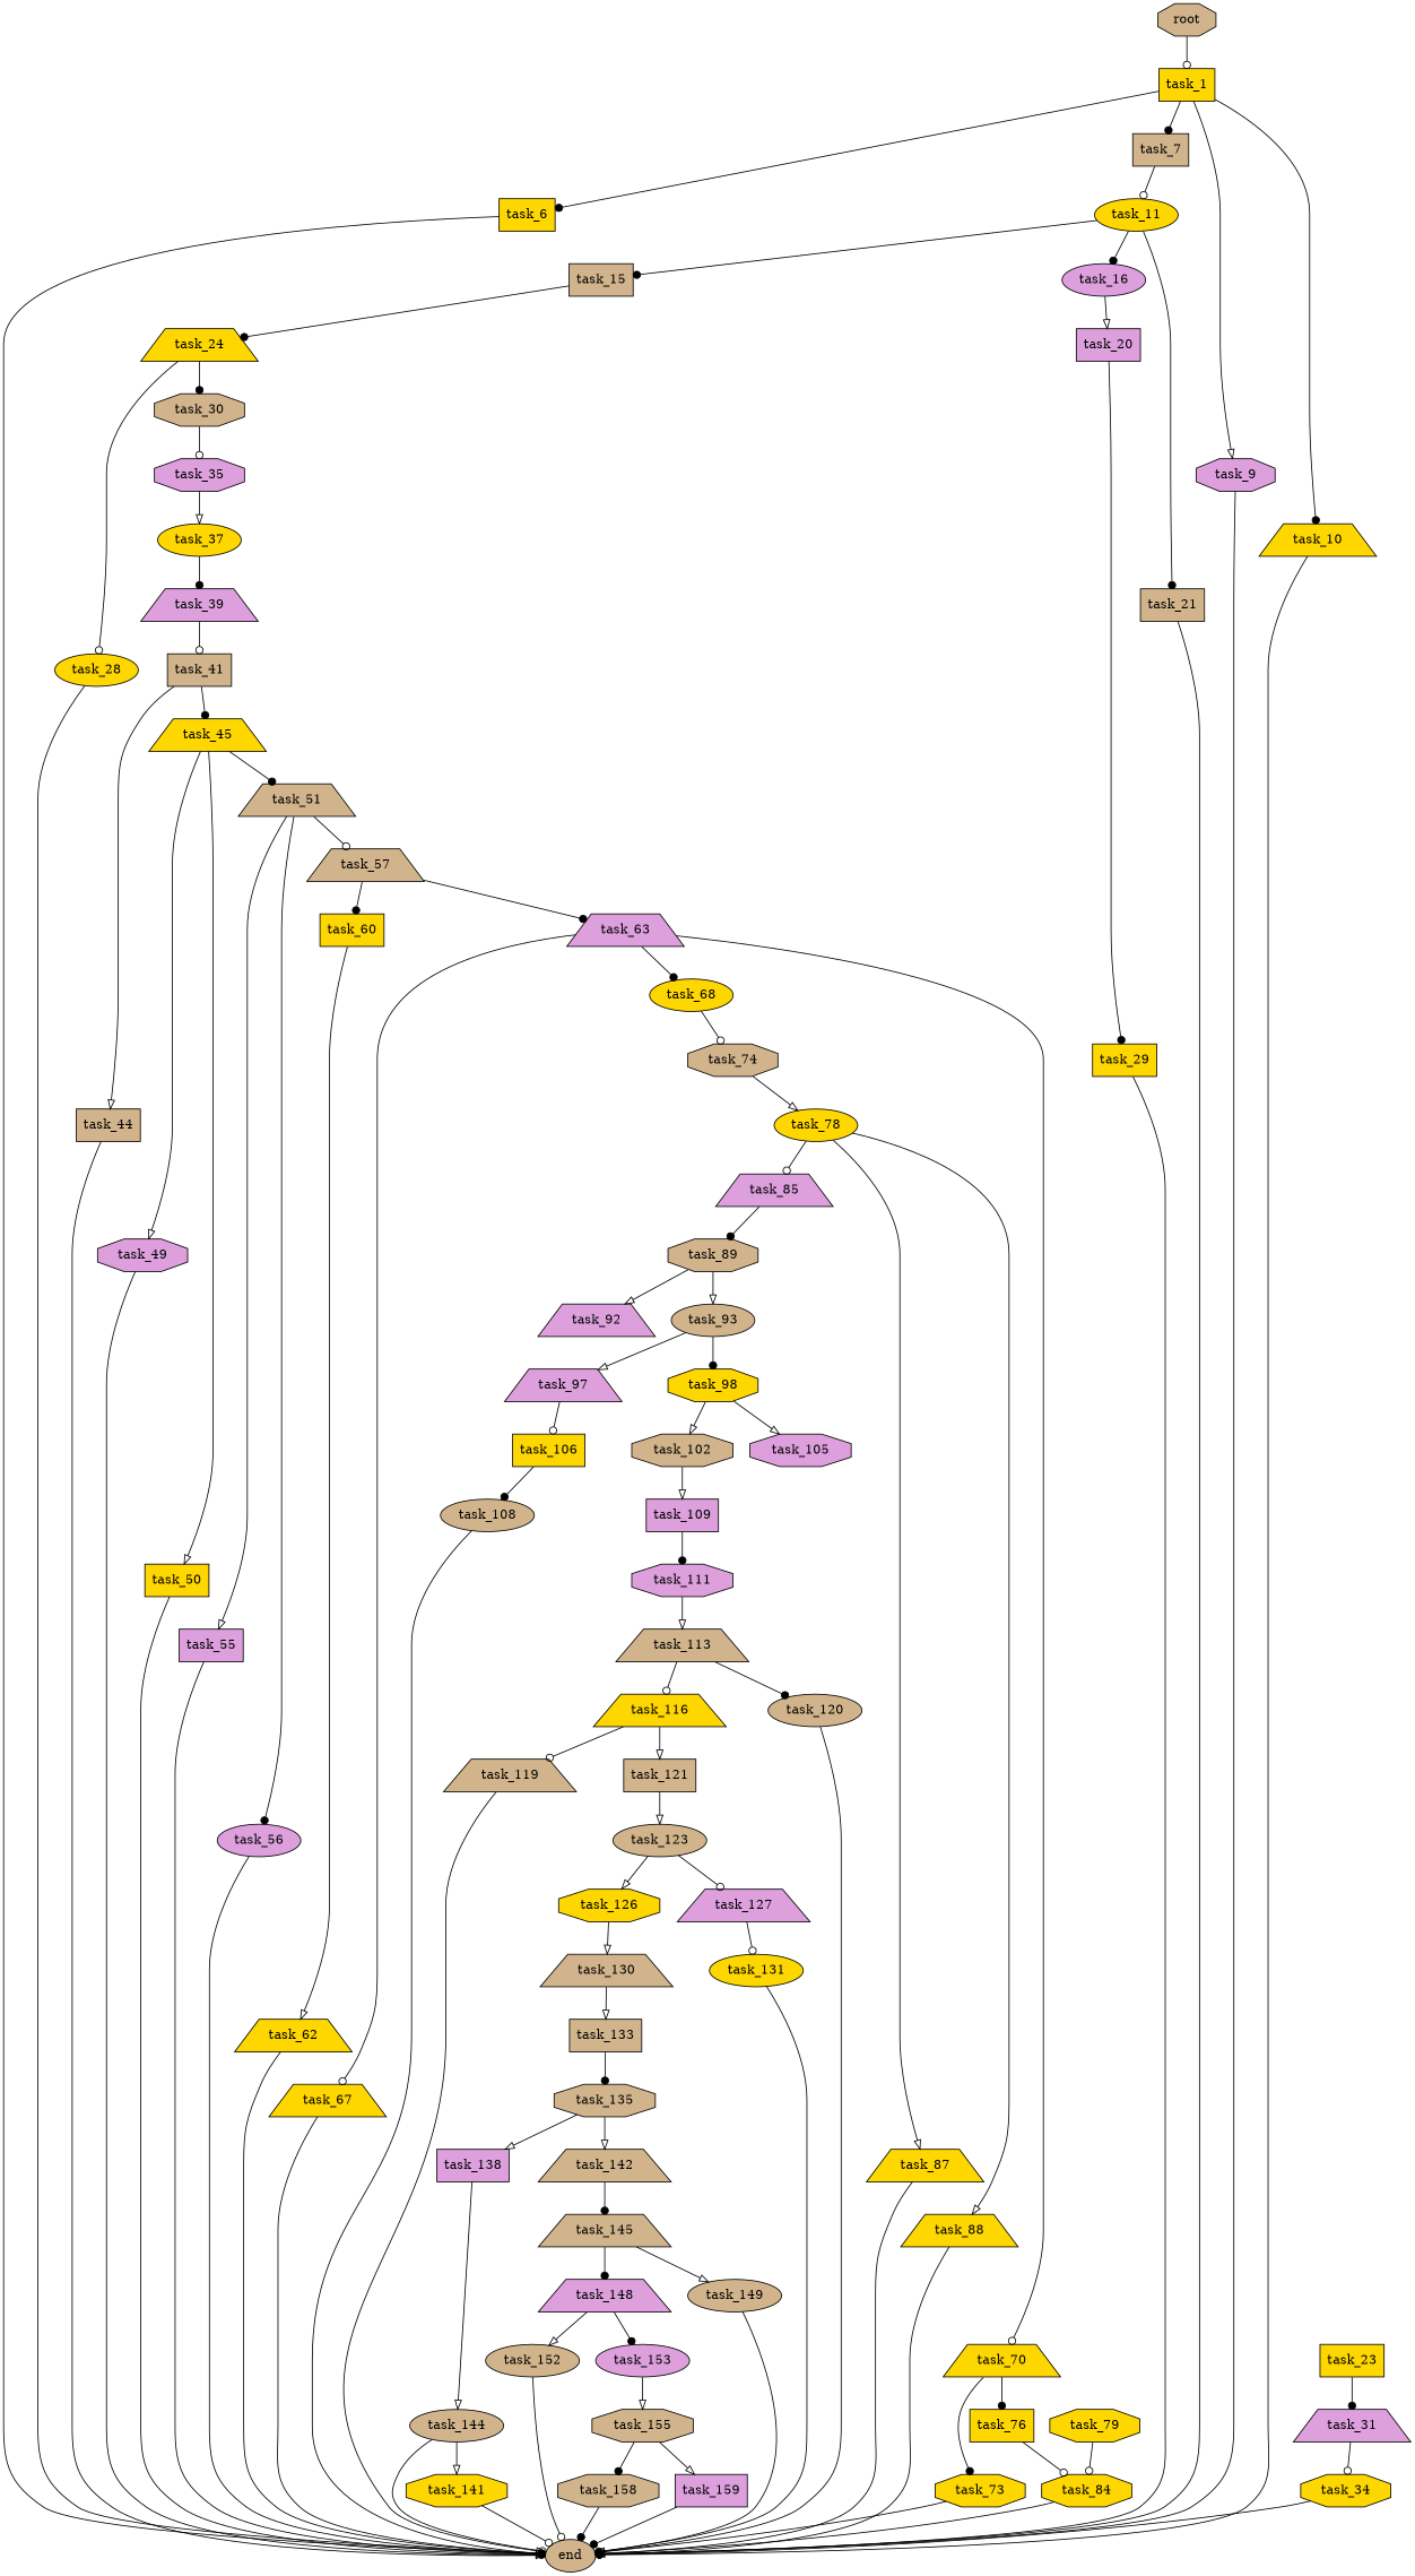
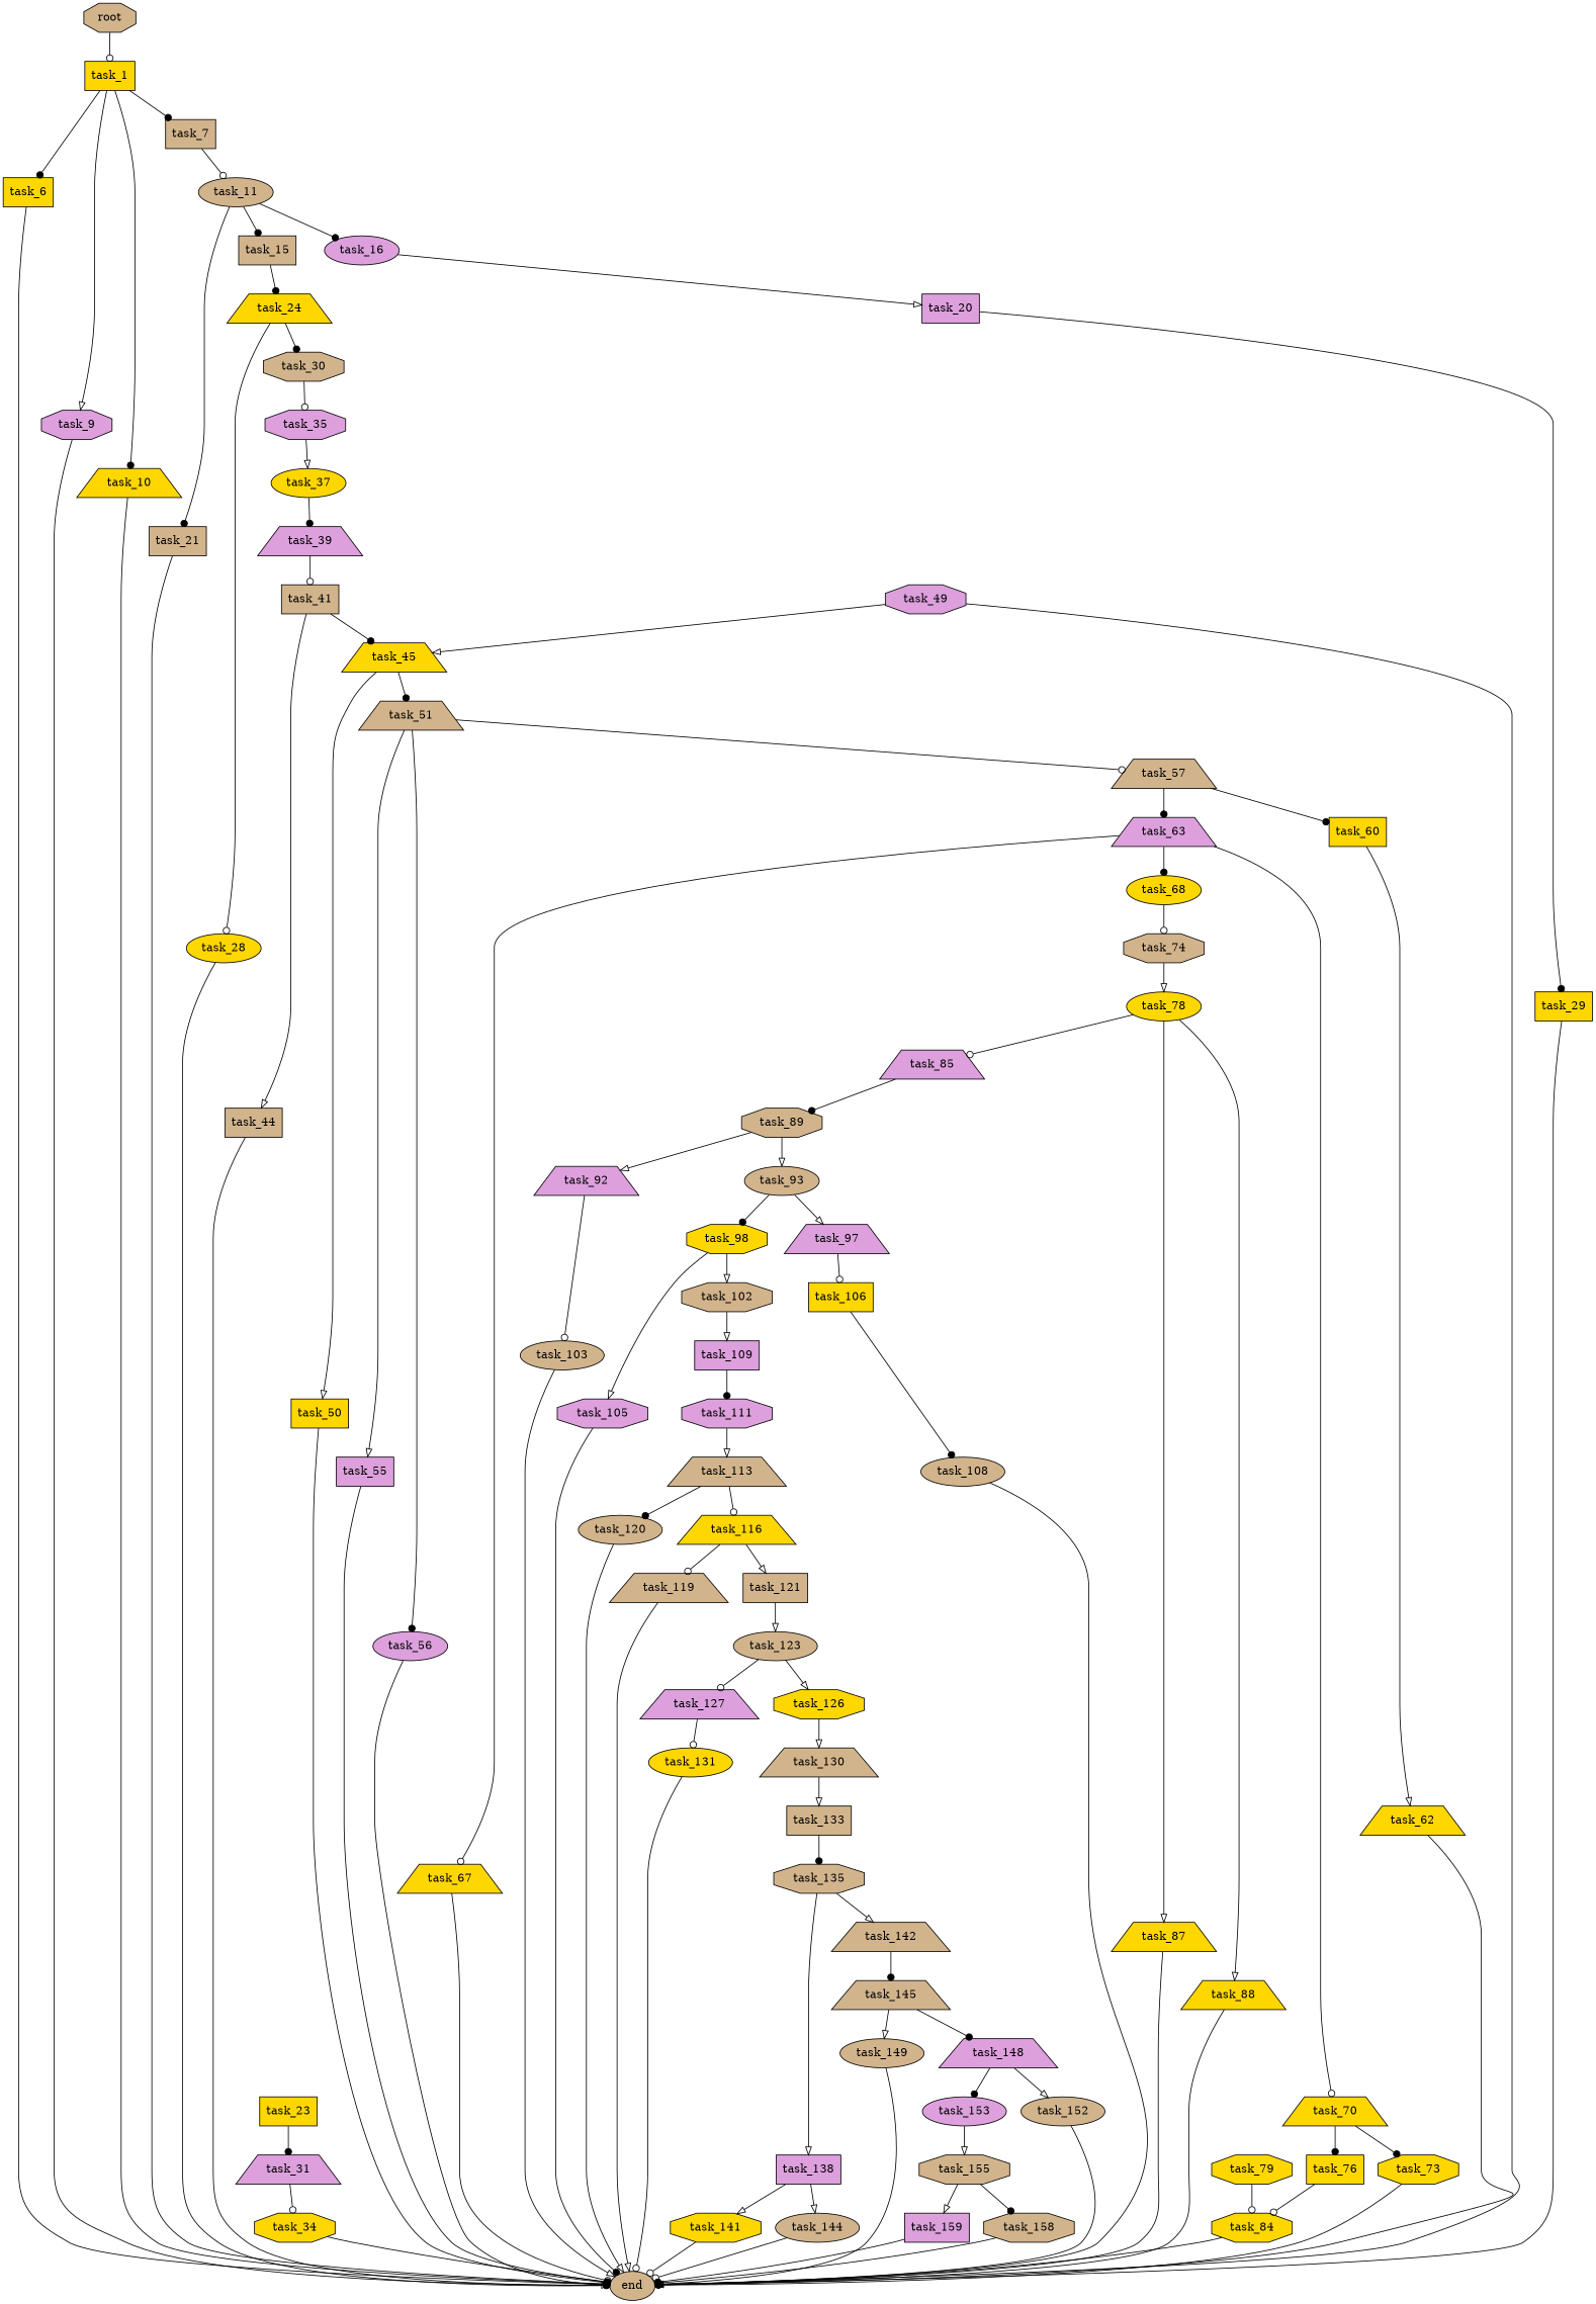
  digraph {
    node [fillcolor=tan shape=trapezium style=filled]
    edge [arrowhead=dot]
    root [shape=octagon]
    task_1 [fillcolor=gold shape=box]
    task_6 [fillcolor=gold shape=box]
    task_7 [shape=box]
    task_9 [fillcolor=plum shape=octagon]
    task_10 [fillcolor=gold]
    end [shape=ellipse]
-   task_11 [fillcolor=gold shape=ellipse]
+   task_11 [shape=ellipse]
    task_15 [shape=box]
    task_16 [fillcolor=plum shape=ellipse]
    task_21 [shape=box]
    task_24 [fillcolor=gold]
    task_20 [fillcolor=plum shape=box]
    task_23 [fillcolor=gold shape=box]
    task_31 [fillcolor=plum]
    task_28 [fillcolor=gold shape=ellipse]
    task_30 [shape=octagon]
    task_29 [fillcolor=gold shape=box]
    task_34 [fillcolor=gold shape=octagon]
    task_35 [fillcolor=plum shape=octagon]
    task_37 [fillcolor=gold shape=ellipse]
    task_39 [fillcolor=plum]
    task_41 [shape=box]
    task_44 [shape=box]
    task_45 [fillcolor=gold]
    task_49 [fillcolor=plum shape=octagon]
    task_50 [fillcolor=gold shape=box]
    task_51
    task_55 [fillcolor=plum shape=box]
    task_56 [fillcolor=plum shape=ellipse]
    task_57
    task_60 [fillcolor=gold shape=box]
    task_63 [fillcolor=plum]
    task_62 [fillcolor=gold]
    task_67 [fillcolor=gold]
    task_68 [fillcolor=gold shape=ellipse]
    task_70 [fillcolor=gold]
    task_74 [shape=octagon]
    task_73 [fillcolor=gold shape=octagon]
    task_76 [fillcolor=gold shape=box]
    task_78 [fillcolor=gold shape=ellipse]
    task_84 [fillcolor=gold shape=octagon]
    task_85 [fillcolor=plum]
    task_87 [fillcolor=gold]
    task_88 [fillcolor=gold]
    task_79 [fillcolor=gold shape=octagon]
    task_89 [shape=octagon]
    task_92 [fillcolor=plum]
    task_93 [shape=ellipse]
+   task_103 [shape=ellipse]
    task_97 [fillcolor=plum]
    task_98 [fillcolor=gold shape=octagon]
    task_106 [fillcolor=gold shape=box]
    task_102 [shape=octagon]
    task_105 [fillcolor=plum shape=octagon]
    task_108 [shape=ellipse]
    task_109 [fillcolor=plum shape=box]
    task_111 [fillcolor=plum shape=octagon]
    task_113
    task_116 [fillcolor=gold]
    task_120 [shape=ellipse]
    task_119
    task_121 [shape=box]
    task_123 [shape=ellipse]
    task_126 [fillcolor=gold shape=octagon]
    task_127 [fillcolor=plum]
    task_130
    task_131 [fillcolor=gold shape=ellipse]
    task_133 [shape=box]
    task_135 [shape=octagon]
    task_138 [fillcolor=plum shape=box]
    task_142
    task_141 [fillcolor=gold shape=octagon]
    task_144 [shape=ellipse]
    task_145
    task_148 [fillcolor=plum]
    task_149 [shape=ellipse]
    task_152 [shape=ellipse]
    task_153 [fillcolor=plum shape=ellipse]
    task_155 [shape=octagon]
    task_158 [shape=octagon]
    task_159 [fillcolor=plum shape=box]
    root -> task_1 [arrowhead=odot]
    task_1 -> task_6
    task_1 -> task_7
    task_1 -> task_9 [arrowhead=onormal]
    task_1 -> task_10
    task_6 -> end
    task_7 -> task_11 [arrowhead=odot]
    task_9 -> end [arrowhead=odot]
    task_10 -> end [arrowhead=odot]
    task_11 -> task_15
    task_11 -> task_16
    task_11 -> task_21
    task_15 -> task_24
    task_16 -> task_20 [arrowhead=onormal]
    task_21 -> end
    task_24 -> task_28 [arrowhead=odot]
    task_24 -> task_30
    task_20 -> task_29
    task_23 -> task_31
    task_31 -> task_34 [arrowhead=odot]
    task_28 -> end
    task_30 -> task_35 [arrowhead=odot]
-   task_29 -> end [arrowhead=onormal]
+   task_29 -> end
    task_34 -> end
    task_35 -> task_37 [arrowhead=onormal]
    task_37 -> task_39
    task_39 -> task_41 [arrowhead=odot]
    task_41 -> task_44 [arrowhead=onormal]
    task_41 -> task_45
    task_44 -> end [arrowhead=onormal]
-   task_45 -> task_49 [arrowhead=onormal]
+   task_49 -> task_45 [arrowhead=onormal]
    task_45 -> task_50 [arrowhead=onormal]
    task_45 -> task_51
    task_49 -> end [arrowhead=onormal]
    task_50 -> end
    task_51 -> task_55 [arrowhead=onormal]
    task_51 -> task_56
    task_51 -> task_57 [arrowhead=odot]
    task_55 -> end [arrowhead=odot]
    task_56 -> end
    task_57 -> task_60
    task_57 -> task_63
    task_60 -> task_62 [arrowhead=onormal]
    task_63 -> task_67 [arrowhead=odot]
    task_63 -> task_68
    task_63 -> task_70 [arrowhead=odot]
    task_62 -> end [arrowhead=onormal]
    task_67 -> end [arrowhead=odot]
    task_68 -> task_74 [arrowhead=odot]
    task_70 -> task_73
    task_70 -> task_76
    task_74 -> task_78 [arrowhead=onormal]
    task_73 -> end
    task_76 -> task_84 [arrowhead=odot]
    task_78 -> task_85 [arrowhead=odot]
    task_78 -> task_87 [arrowhead=onormal]
    task_78 -> task_88 [arrowhead=onormal]
    task_84 -> end [arrowhead=onormal]
    task_85 -> task_89
    task_87 -> end
    task_88 -> end
    task_79 -> task_84 [arrowhead=odot]
    task_89 -> task_92 [arrowhead=onormal]
    task_89 -> task_93 [arrowhead=onormal]
+   task_92 -> task_103 [arrowhead=odot]
    task_93 -> task_97 [arrowhead=onormal]
    task_93 -> task_98
+   task_103 -> end [arrowhead=onormal]
    task_97 -> task_106 [arrowhead=odot]
    task_98 -> task_102 [arrowhead=onormal]
    task_98 -> task_105 [arrowhead=onormal]
    task_106 -> task_108
    task_102 -> task_109 [arrowhead=onormal]
+   task_105 -> end
    task_108 -> end
    task_109 -> task_111
    task_111 -> task_113 [arrowhead=onormal]
    task_113 -> task_116 [arrowhead=odot]
    task_113 -> task_120
    task_116 -> task_119 [arrowhead=odot]
    task_116 -> task_121 [arrowhead=onormal]
    task_120 -> end [arrowhead=onormal]
    task_119 -> end [arrowhead=onormal]
    task_121 -> task_123 [arrowhead=onormal]
    task_123 -> task_126 [arrowhead=onormal]
    task_123 -> task_127 [arrowhead=odot]
    task_126 -> task_130 [arrowhead=onormal]
    task_127 -> task_131 [arrowhead=odot]
    task_130 -> task_133 [arrowhead=onormal]
    task_131 -> end [arrowhead=odot]
    task_133 -> task_135
    task_135 -> task_138 [arrowhead=onormal]
    task_135 -> task_142 [arrowhead=onormal]
-   task_144 -> task_141 [arrowhead=onormal]
+   task_138 -> task_141 [arrowhead=onormal]
    task_138 -> task_144 [arrowhead=onormal]
    task_142 -> task_145
    task_141 -> end [arrowhead=odot]
    task_144 -> end [arrowhead=odot]
    task_145 -> task_148
    task_145 -> task_149 [arrowhead=onormal]
    task_148 -> task_152 [arrowhead=onormal]
    task_148 -> task_153
    task_149 -> end [arrowhead=onormal]
    task_152 -> end [arrowhead=odot]
    task_153 -> task_155 [arrowhead=onormal]
    task_155 -> task_158
    task_155 -> task_159 [arrowhead=onormal]
    task_158 -> end
    task_159 -> end
  }
